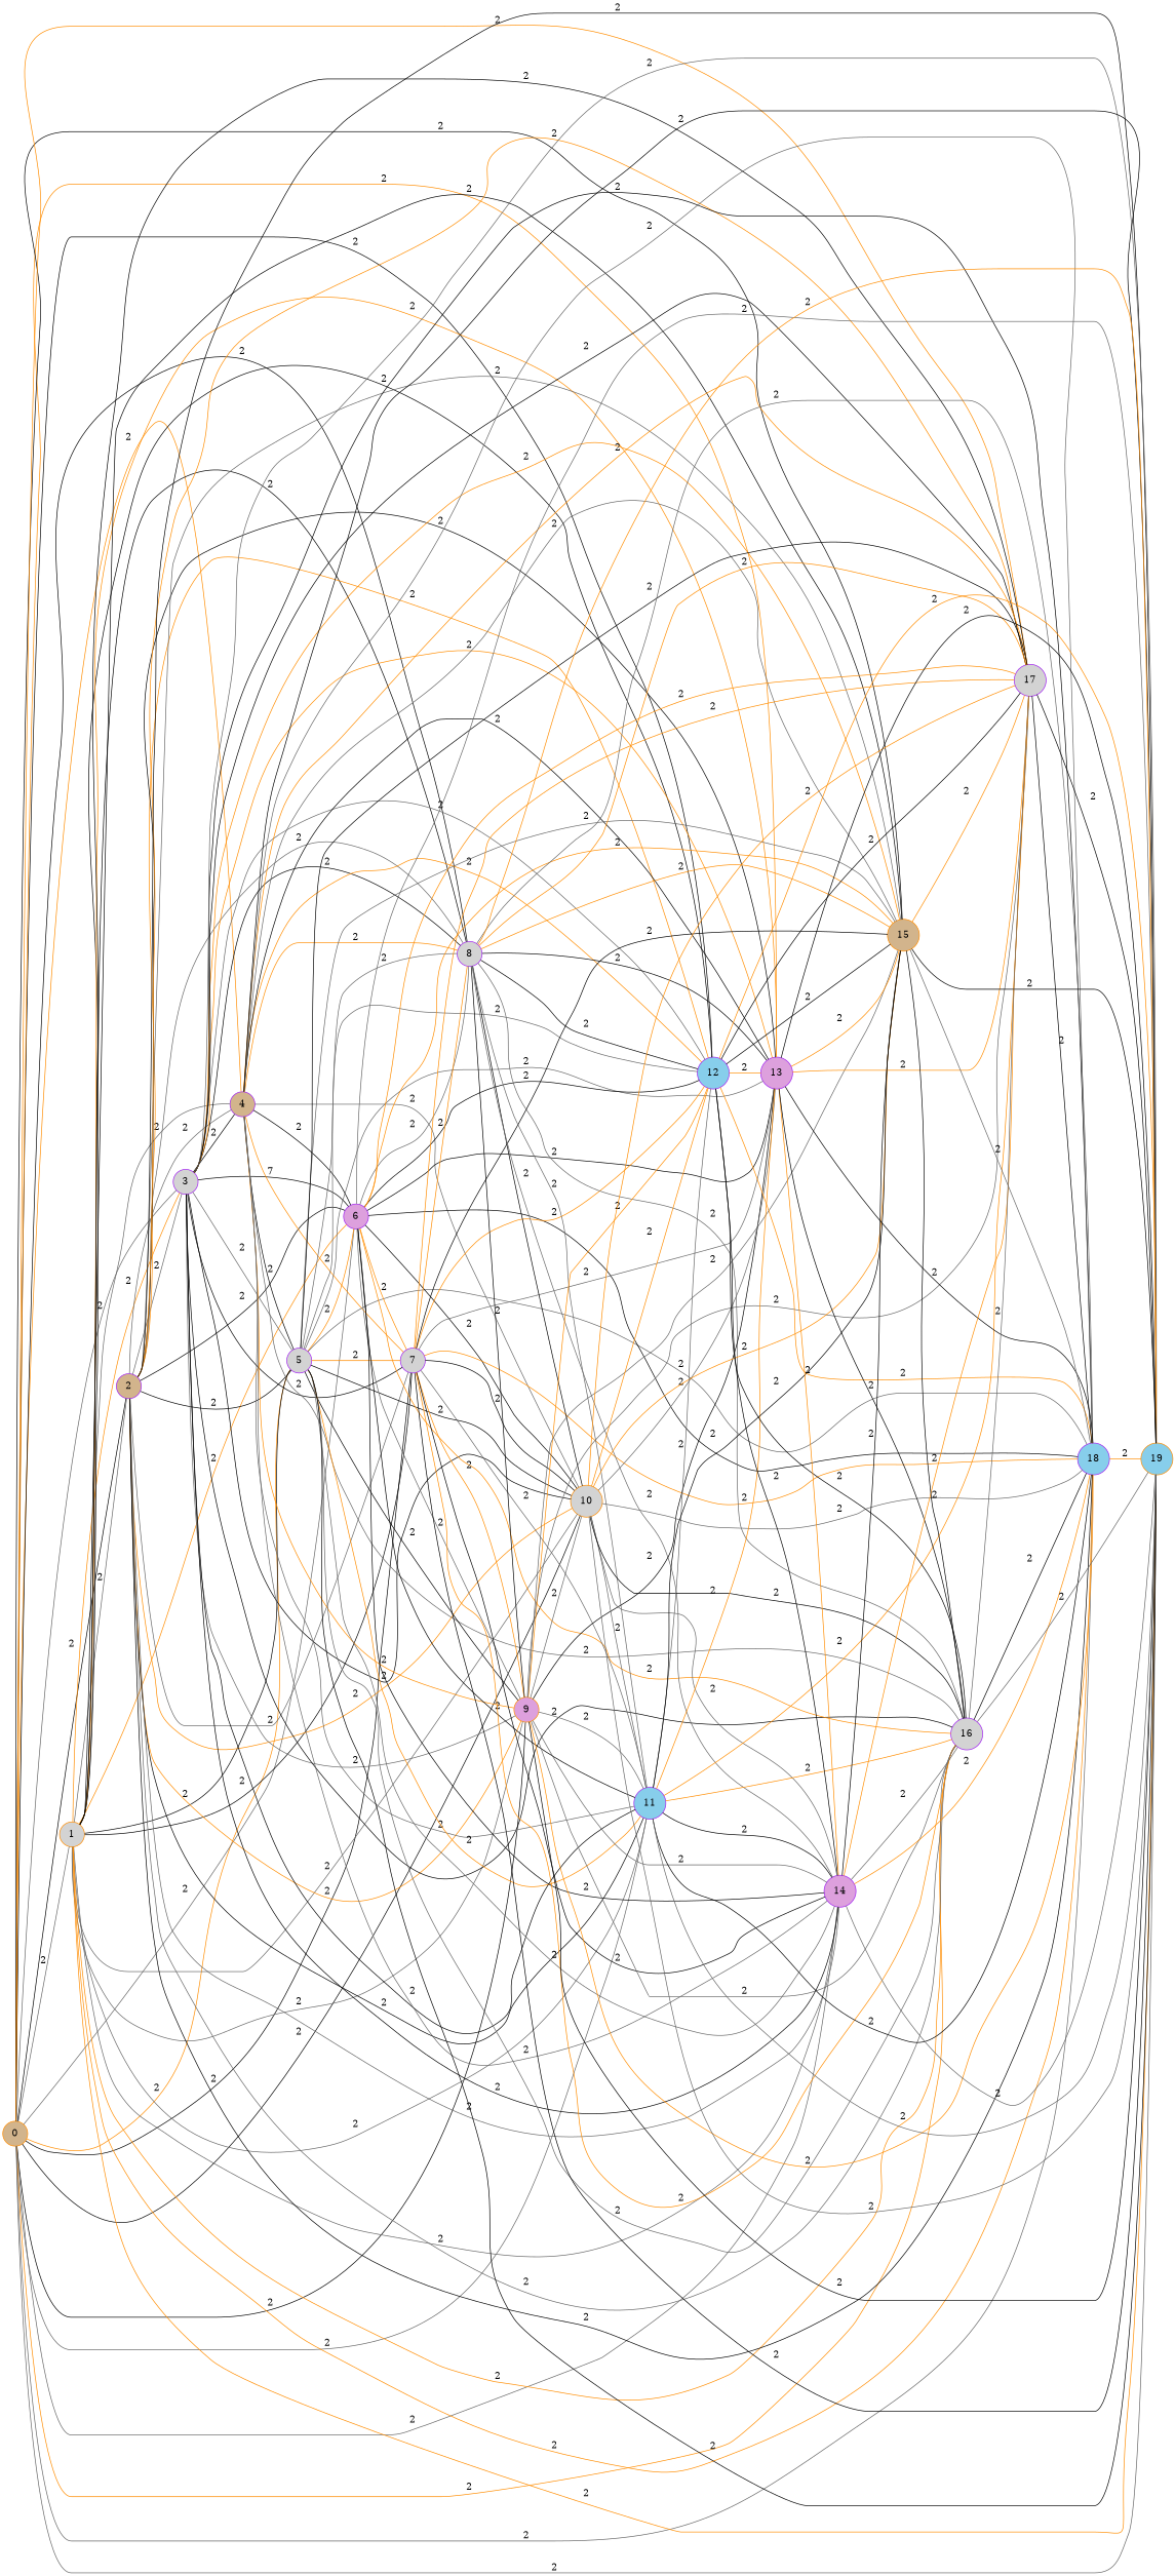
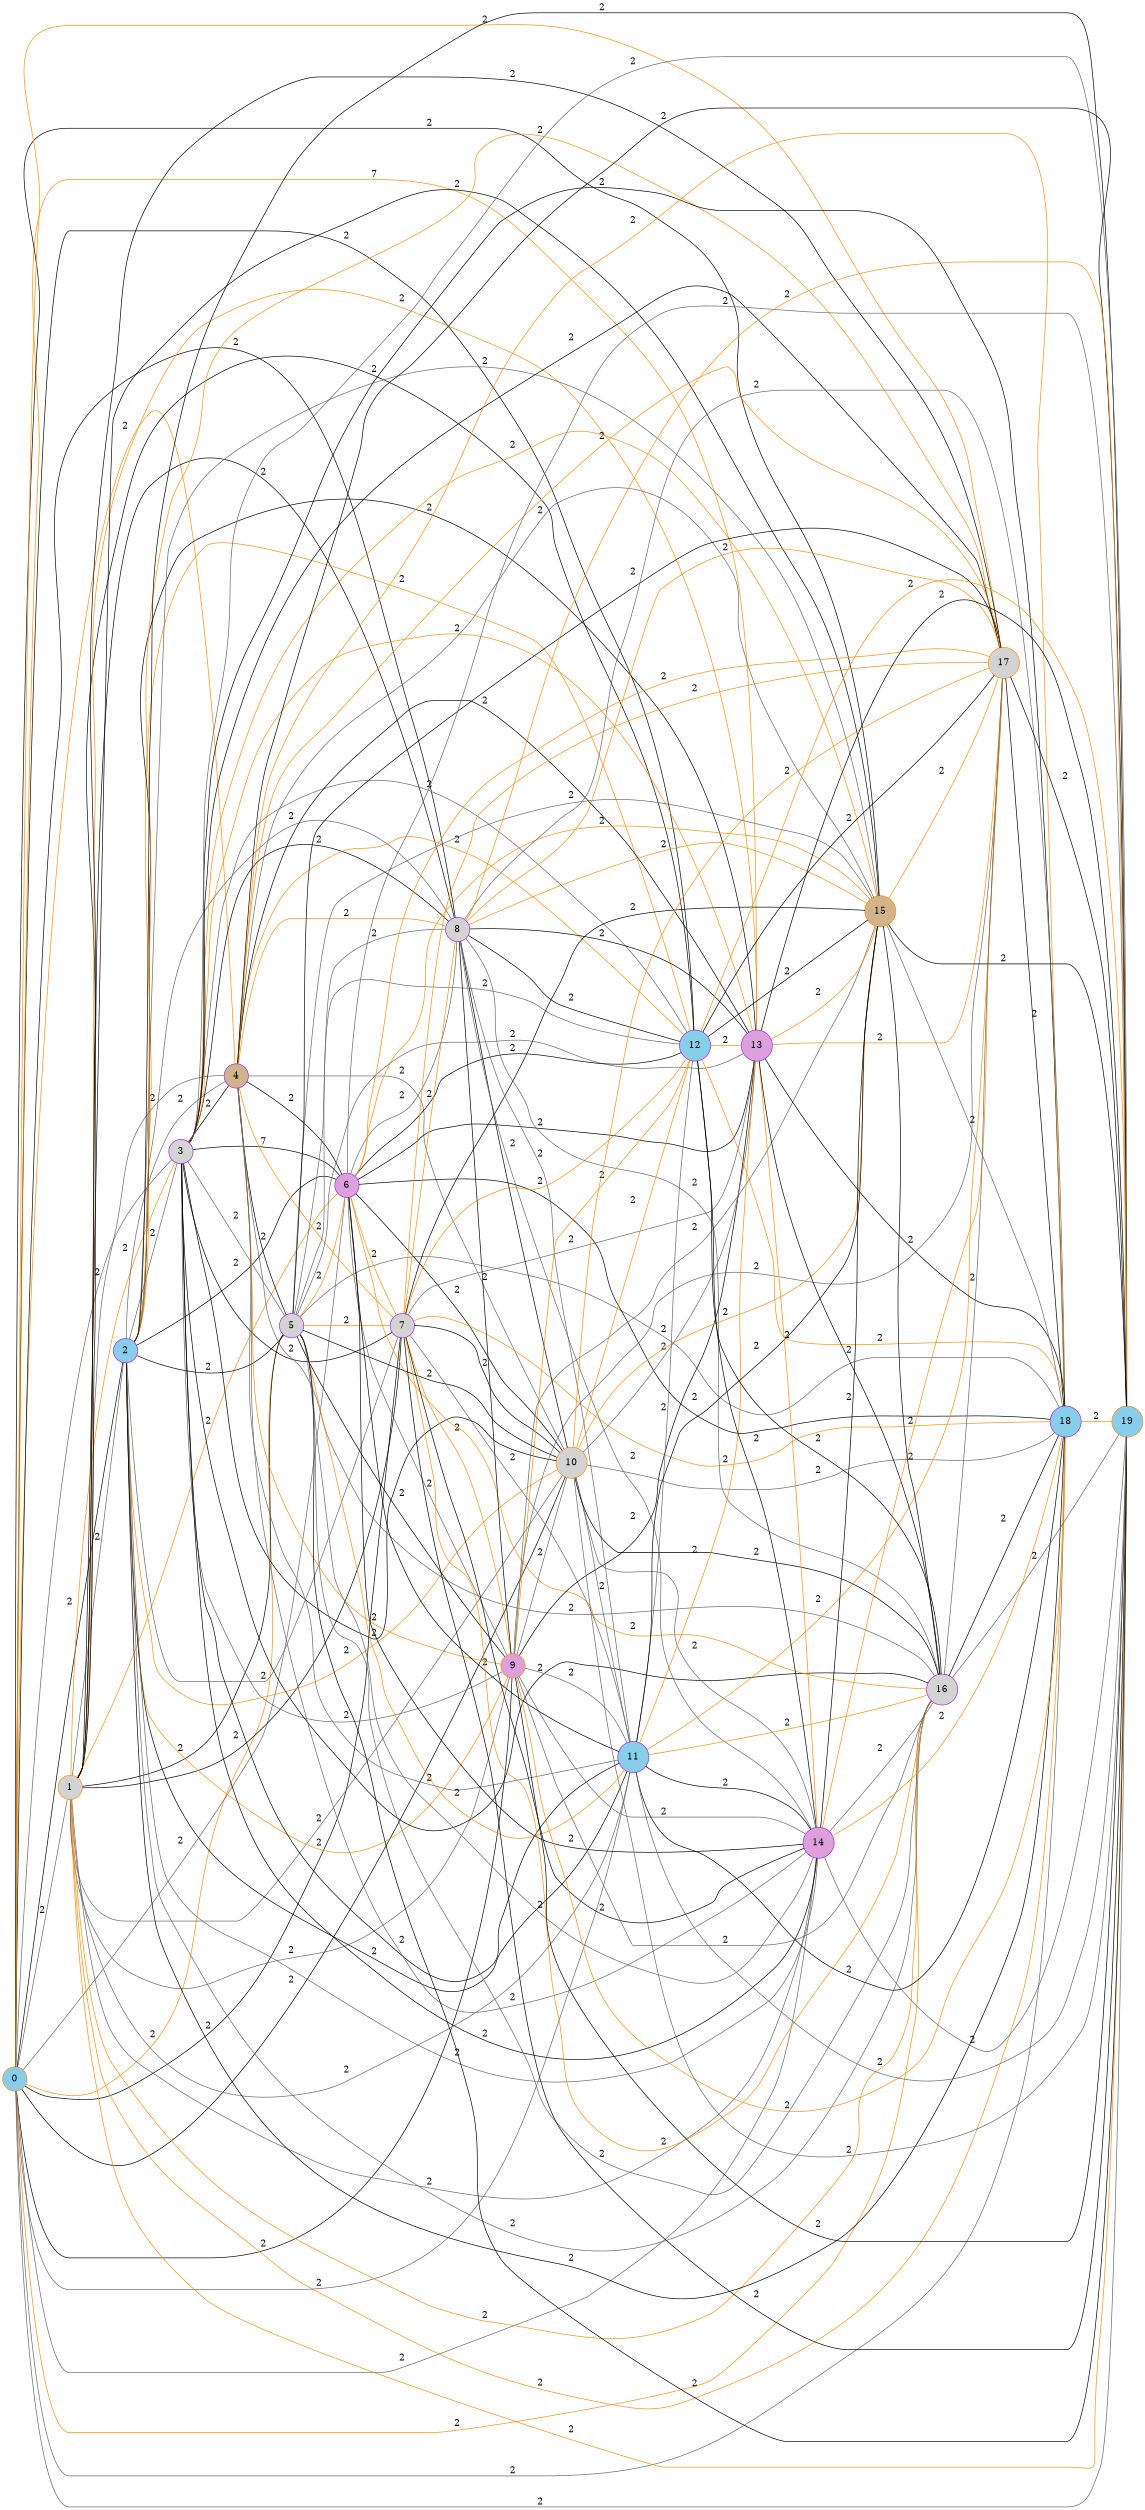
  graph {
    rankdir=LR
    node [color=purple fillcolor=lightgrey shape=circle style=filled]
    edge [color=black]
-   0 [color=darkorange fillcolor=tan]
+   0 [color=darkorange fillcolor=skyblue]
    1 [color=darkorange]
-   2 [fillcolor=tan]
+   2 [fillcolor=skyblue]
    3
    4 [fillcolor=tan]
    5
    6 [fillcolor=plum]
    7
    8
    9 [color=darkorange fillcolor=plum]
    10 [color=darkorange]
    11 [fillcolor=skyblue]
    12 [fillcolor=skyblue]
    13 [fillcolor=plum]
    14 [fillcolor=plum]
    15 [color=darkorange fillcolor=tan]
    16
-   17
+   17 [color=darkorange]
    18 [fillcolor=skyblue]
    19 [color=darkorange fillcolor=skyblue]
    0 -- 1 [color=gray40 label=2]
    0 -- 2 [label=2]
    0 -- 3 [color=gray40 label=2]
    0 -- 4 [color=darkorange label=2]
    0 -- 5 [color=darkorange label=2]
    0 -- 6 [color=gray40 label=2]
    0 -- 7 [label=2]
    0 -- 8 [label=2]
    0 -- 9 [label=2]
    0 -- 10 [label=2]
    0 -- 11 [color=gray40 label=2]
    0 -- 12 [label=2]
-   0 -- 13 [color=darkorange label=2]
+   0 -- 13 [color=darkorange label=7]
    0 -- 14 [color=gray40 label=2]
    0 -- 15 [label=2]
    0 -- 16 [color=darkorange label=2]
    0 -- 17 [color=darkorange label=2]
    0 -- 18 [color=gray40 label=2]
    0 -- 19 [color=gray40 label=2]
    1 -- 2 [color=gray40 label=2]
    1 -- 3 [color=darkorange label=2]
    1 -- 4 [color=gray40 label=2]
    1 -- 5 [label=2]
    1 -- 6 [color=darkorange label=2]
    1 -- 7 [label=2]
    1 -- 8 [label=2]
    1 -- 9 [color=gray40 label=2]
    1 -- 10 [color=gray40 label=2]
    1 -- 11 [color=gray40 label=2]
    1 -- 12 [label=2]
    1 -- 13 [color=darkorange label=2]
    1 -- 14 [color=gray40 label=2]
    1 -- 15 [label=2]
    1 -- 16 [color=darkorange label=2]
    1 -- 17 [label=2]
    1 -- 18 [color=darkorange label=2]
    1 -- 19 [color=darkorange label=2]
    2 -- 3 [color=gray40 label=2]
    2 -- 4 [color=gray40 label=2]
    2 -- 5 [label=2]
    2 -- 6 [label=2]
    2 -- 7 [color=gray40 label=2]
    2 -- 8 [color=gray40 label=2]
    2 -- 9 [color=darkorange label=2]
    2 -- 10 [color=darkorange label=2]
    2 -- 11 [label=2]
    2 -- 12 [color=darkorange label=2]
    2 -- 13 [label=2]
    2 -- 14 [color=gray40 label=2]
    2 -- 15 [color=gray40 label=2]
    2 -- 16 [color=gray40 label=2]
    2 -- 17 [color=darkorange label=2]
    2 -- 18 [label=2]
    2 -- 19 [label=2]
    3 -- 4 [label=2]
    3 -- 5 [color=gray40 label=2]
    3 -- 6 [label=7]
    3 -- 7 [label=2]
    3 -- 8 [label=2]
    3 -- 9 [color=gray40 label=2]
    3 -- 10 [label=2]
    3 -- 11 [label=2]
    3 -- 12 [color=gray40 label=2]
    3 -- 13 [color=darkorange label=2]
    3 -- 14 [label=2]
    3 -- 15 [color=darkorange label=2]
    3 -- 16 [label=2]
    3 -- 17 [label=2]
    3 -- 18 [label=2]
    3 -- 19 [color=gray40 label=2]
    4 -- 5 [label=2]
    4 -- 6 [label=2]
    4 -- 7 [color=darkorange label=2]
    4 -- 8 [color=darkorange label=2]
    4 -- 9 [color=darkorange label=2]
    4 -- 10 [color=gray40 label=2]
    4 -- 11 [color=gray40 label=2]
    4 -- 12 [color=darkorange label=2]
    4 -- 13 [label=2]
    4 -- 14 [color=gray40 label=2]
    4 -- 15 [color=gray40 label=2]
    4 -- 16 [color=gray40 label=2]
    4 -- 17 [color=darkorange label=2]
-   4 -- 18 [color=gray40 label=2]
+   4 -- 18 [color=darkorange label=2]
    4 -- 19 [label=2]
    5 -- 6 [color=darkorange label=2]
    5 -- 7 [color=darkorange label=2]
    5 -- 8 [color=gray40 label=2]
    5 -- 9 [label=2]
    5 -- 10 [label=2]
    5 -- 11 [color=darkorange label=2]
    5 -- 12 [color=gray40 label=2]
    5 -- 13 [color=gray40 label=2]
    5 -- 14 [color=gray40 label=2]
    5 -- 15 [color=gray40 label=2]
    5 -- 16 [color=gray40 label=2]
    5 -- 17 [label=2]
    5 -- 18 [color=gray40 label=2]
    5 -- 19 [label=2]
    6 -- 7 [color=darkorange label=2]
    6 -- 8 [color=gray40 label=2]
    6 -- 9 [color=gray40 label=2]
    6 -- 10 [label=2]
    6 -- 11 [label=2]
    6 -- 12 [label=2]
    6 -- 13 [label=2]
    6 -- 14 [label=2]
    6 -- 15 [color=darkorange label=2]
    6 -- 16 [color=darkorange label=2]
    6 -- 17 [color=darkorange label=2]
    6 -- 18 [label=2]
    6 -- 19 [color=gray40 label=2]
    7 -- 8 [color=darkorange label=2]
    7 -- 9 [color=darkorange label=2]
    7 -- 10 [label=2]
    7 -- 11 [color=gray40 label=2]
    7 -- 12 [color=darkorange label=2]
    7 -- 13 [color=gray40 label=2]
    7 -- 14 [label=2]
    7 -- 15 [label=2]
    7 -- 16 [color=darkorange label=2]
    7 -- 17 [color=darkorange label=2]
    7 -- 18 [color=darkorange label=2]
    7 -- 19 [label=2]
    8 -- 9 [label=2]
    8 -- 10 [label=2]
    8 -- 11 [color=gray40 label=2]
    8 -- 12 [label=2]
    8 -- 13 [label=2]
    8 -- 14 [color=gray40 label=2]
    8 -- 15 [color=darkorange label=2]
    8 -- 16 [color=gray40 label=2]
    8 -- 17 [color=darkorange label=2]
    8 -- 18 [color=gray40 label=2]
    8 -- 19 [color=darkorange label=2]
    9 -- 10 [color=gray40 label=2]
    9 -- 11 [color=gray40 label=2]
    9 -- 12 [color=darkorange label=2]
    9 -- 13 [label=2]
    9 -- 14 [color=gray40 label=2]
    9 -- 15 [color=gray40 label=2]
    9 -- 16 [color=gray40 label=2]
    9 -- 17 [color=gray40 label=2]
    9 -- 18 [color=darkorange label=2]
    9 -- 19 [label=2]
    10 -- 11 [color=gray40 label=2]
    10 -- 12 [color=darkorange label=2]
    10 -- 13 [color=gray40 label=2]
    10 -- 14 [color=gray40 label=2]
    10 -- 15 [color=darkorange label=2]
    10 -- 16 [label=2]
    10 -- 17 [color=darkorange label=2]
    10 -- 18 [color=gray40 label=2]
    10 -- 19 [color=gray40 label=2]
    11 -- 12 [color=gray40 label=2]
    11 -- 13 [color=darkorange label=2]
    11 -- 14 [label=2]
    11 -- 15 [label=2]
    11 -- 16 [color=darkorange label=2]
    11 -- 17 [color=darkorange label=2]
    11 -- 18 [label=2]
    11 -- 19 [color=gray40 label=2]
    12 -- 13 [color=darkorange label=2]
    12 -- 14 [label=2]
    12 -- 15 [label=2]
    12 -- 16 [label=2]
    12 -- 17 [label=2]
    12 -- 18 [color=darkorange label=2]
    12 -- 19 [color=darkorange label=2]
    13 -- 14 [color=darkorange label=2]
    13 -- 15 [color=darkorange label=2]
    13 -- 16 [label=2]
    13 -- 17 [color=darkorange label=2]
    13 -- 18 [label=2]
    13 -- 19 [label=2]
    14 -- 15 [label=2]
    14 -- 16 [color=gray40 label=2]
    14 -- 17 [color=darkorange label=2]
    14 -- 18 [color=darkorange label=2]
    14 -- 19 [color=gray40 label=2]
    15 -- 16 [label=2]
    15 -- 17 [color=darkorange label=2]
    15 -- 18 [color=gray40 label=2]
    15 -- 19 [label=2]
    16 -- 17 [color=gray40 label=2]
    16 -- 18 [label=2]
    16 -- 19 [color=gray40 label=2]
    17 -- 18 [label=2]
    17 -- 19 [label=2]
    18 -- 19 [color=darkorange label=2]
  }
